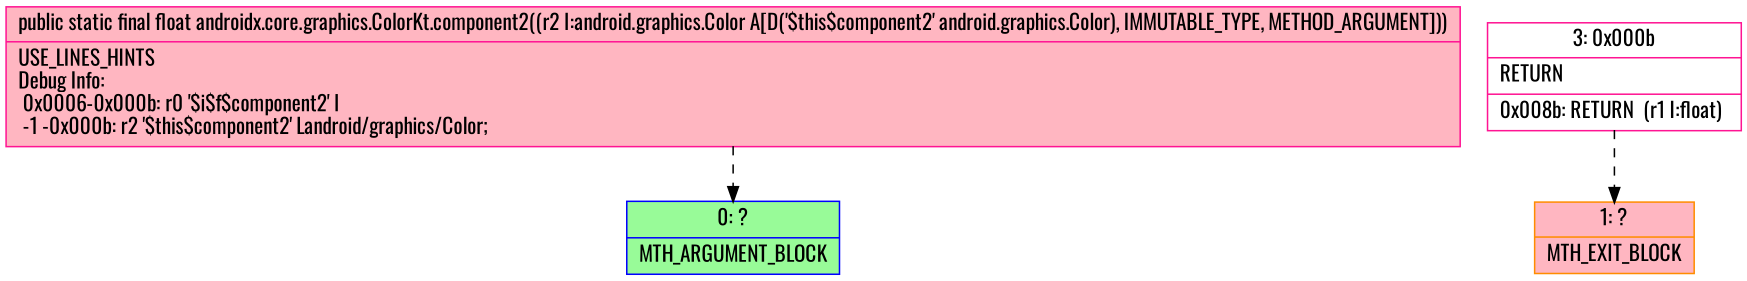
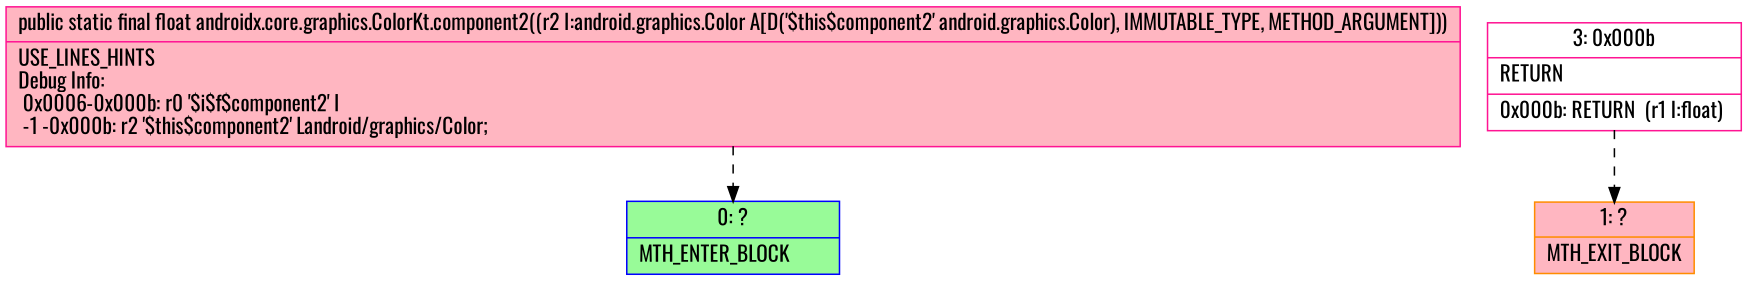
  digraph {
    fontname=Oswald
    node [color=deeppink fillcolor=lightpink fontname=Oswald shape=record style=filled]
    edge [fontname=Oswald style=dashed]
-   n1 [color=blue fillcolor=palegreen label="{0\:\ ?|MTH_ARGUMENT_BLOCK\l}"]
-   n2 [fillcolor=white label="{3\:\ 0x000b|RETURN\l|0x008b: RETURN  (r1 I:float) \l}"]
+   n1 [color=blue fillcolor=palegreen label="{0\:\ ?|MTH_ENTER_BLOCK\l}"]
+   n2 [fillcolor=white label="{3\:\ 0x000b|RETURN\l|0x000b: RETURN  (r1 I:float) \l}"]
    n3 [color=darkorange label="{1\:\ ?|MTH_EXIT_BLOCK\l}"]
    n4 [label="{public static final float androidx.core.graphics.ColorKt.component2((r2 I:android.graphics.Color A[D('$this$component2' android.graphics.Color), IMMUTABLE_TYPE, METHOD_ARGUMENT]))  | USE_LINES_HINTS\lDebug Info:\l  0x0006\-0x000b: r0 '$i$f$component2' I\l  \-1 \-0x000b: r2 '$this$component2' Landroid\/graphics\/Color;\l}"]
    n2 -> n3
    n4 -> n1
  }
